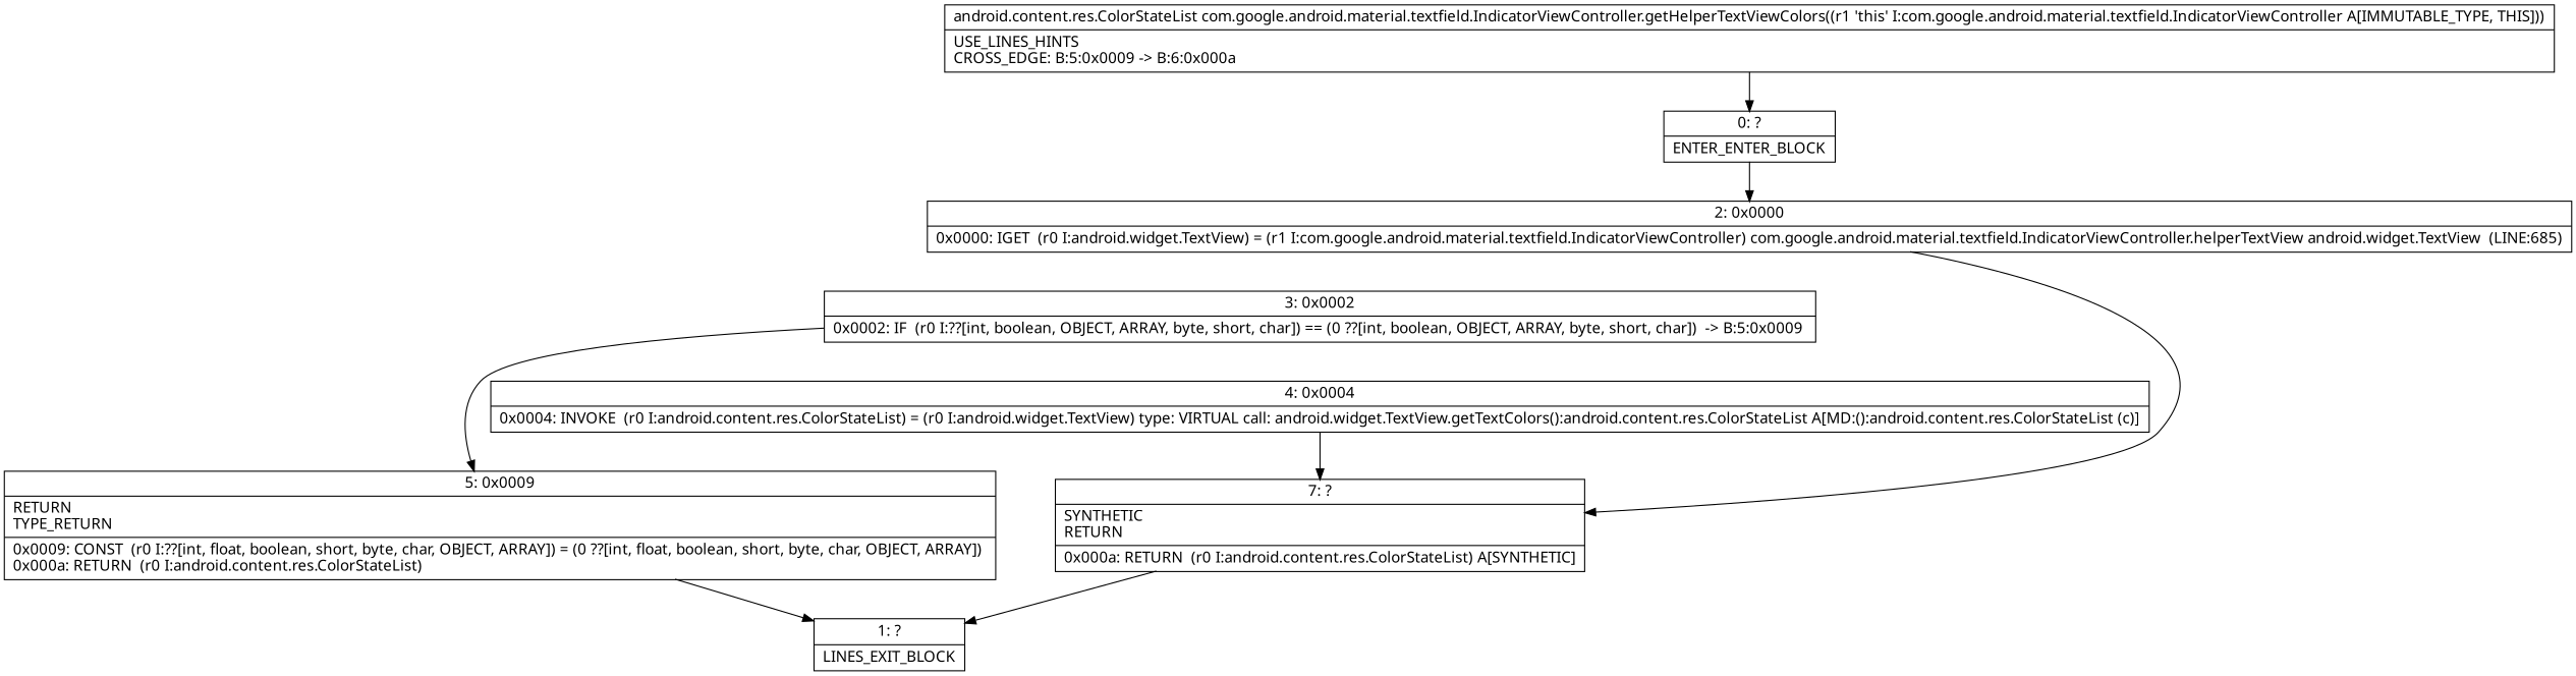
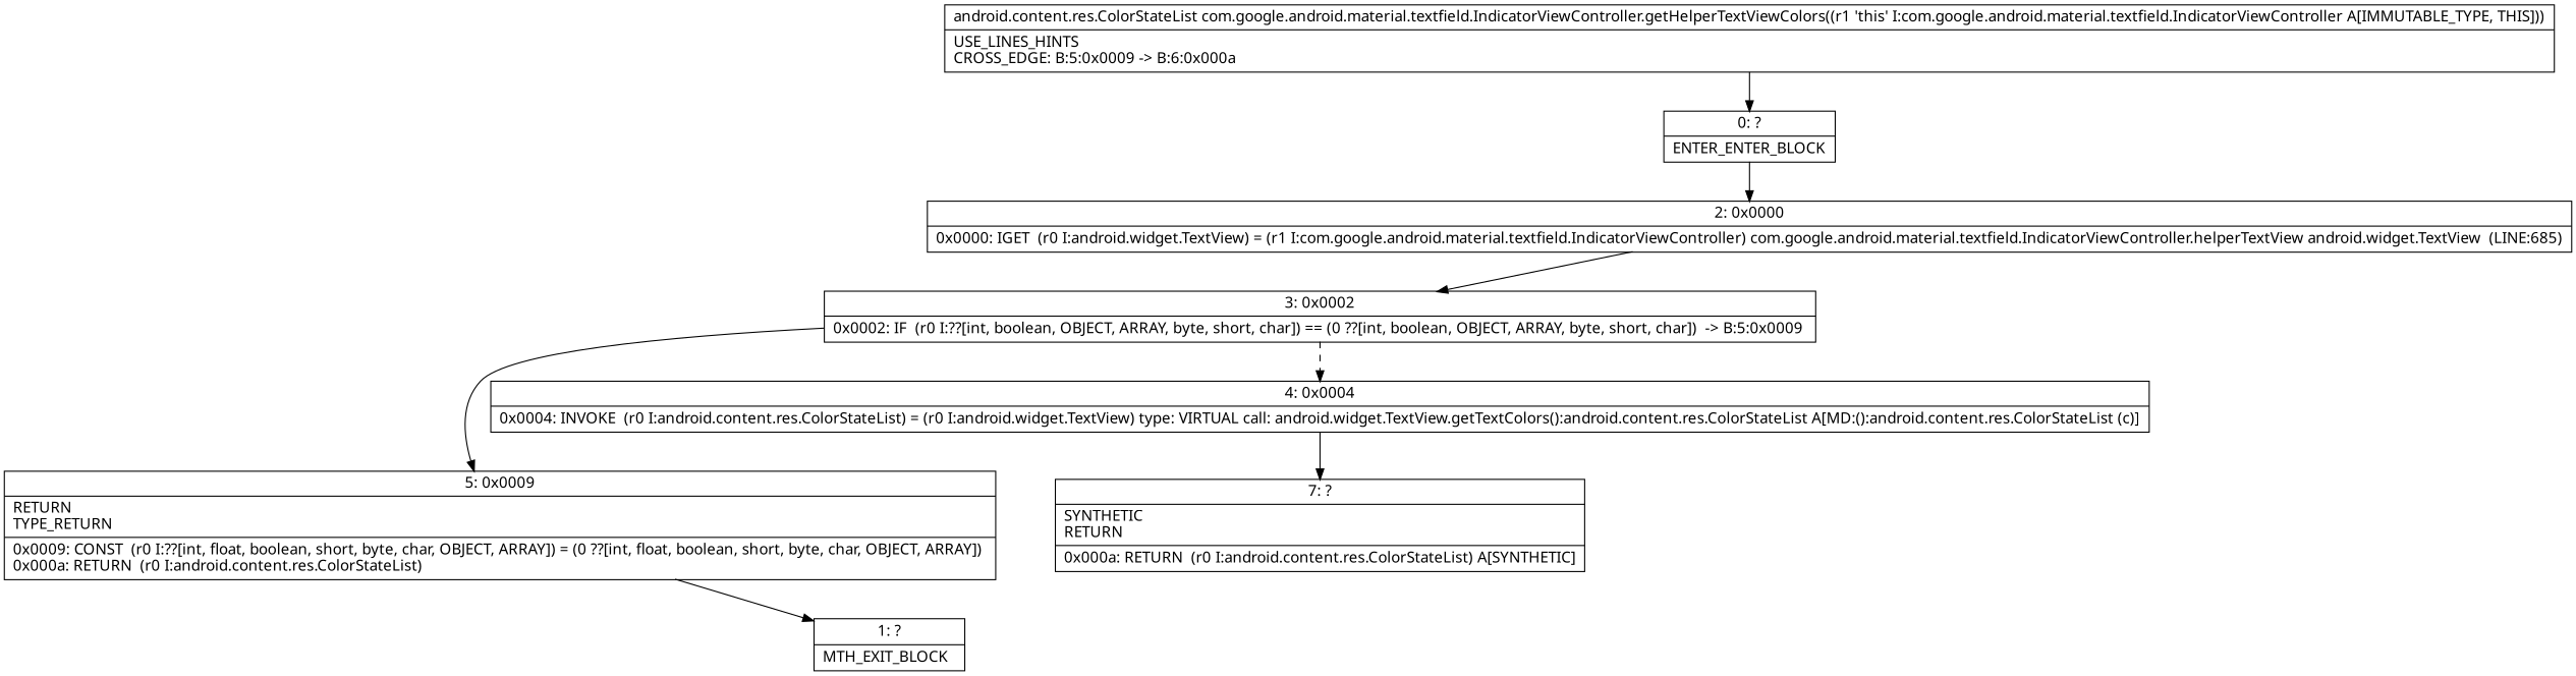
  digraph {
    fontname="Noto Sans"
    node [fontname="Noto Sans" shape=record]
    edge [fontname="Noto Sans"]
    n1 [label="{0\:\ ?|ENTER_ENTER_BLOCK\l}"]
    n2 [label="{2\:\ 0x0000|0x0000: IGET  (r0 I:android.widget.TextView) = (r1 I:com.google.android.material.textfield.IndicatorViewController) com.google.android.material.textfield.IndicatorViewController.helperTextView android.widget.TextView  (LINE:685)\l}"]
    n3 [label="{3\:\ 0x0002|0x0002: IF  (r0 I:??[int, boolean, OBJECT, ARRAY, byte, short, char]) == (0 ??[int, boolean, OBJECT, ARRAY, byte, short, char])  \-\> B:5:0x0009 \l}"]
    n4 [label="{4\:\ 0x0004|0x0004: INVOKE  (r0 I:android.content.res.ColorStateList) = (r0 I:android.widget.TextView) type: VIRTUAL call: android.widget.TextView.getTextColors():android.content.res.ColorStateList A[MD:():android.content.res.ColorStateList (c)]\l}"]
    n5 [label="{5\:\ 0x0009|RETURN\lTYPE_RETURN\l|0x0009: CONST  (r0 I:??[int, float, boolean, short, byte, char, OBJECT, ARRAY]) = (0 ??[int, float, boolean, short, byte, char, OBJECT, ARRAY]) \l0x000a: RETURN  (r0 I:android.content.res.ColorStateList) \l}"]
    n6 [label="{7\:\ ?|SYNTHETIC\lRETURN\l|0x000a: RETURN  (r0 I:android.content.res.ColorStateList) A[SYNTHETIC]\l}"]
-   n7 [label="{1\:\ ?|LINES_EXIT_BLOCK\l}"]
+   n7 [label="{1\:\ ?|MTH_EXIT_BLOCK\l}"]
    n8 [label="{android.content.res.ColorStateList com.google.android.material.textfield.IndicatorViewController.getHelperTextViewColors((r1 'this' I:com.google.android.material.textfield.IndicatorViewController A[IMMUTABLE_TYPE, THIS]))  | USE_LINES_HINTS\lCROSS_EDGE: B:5:0x0009 \-\> B:6:0x000a\l}"]
    n1 -> n2
-   n2 -> n6
+   n2 -> n3
+   n3 -> n4 [style=dashed]
    n3 -> n5
    n4 -> n6
    n5 -> n7
-   n6 -> n7
    n8 -> n1
  }
